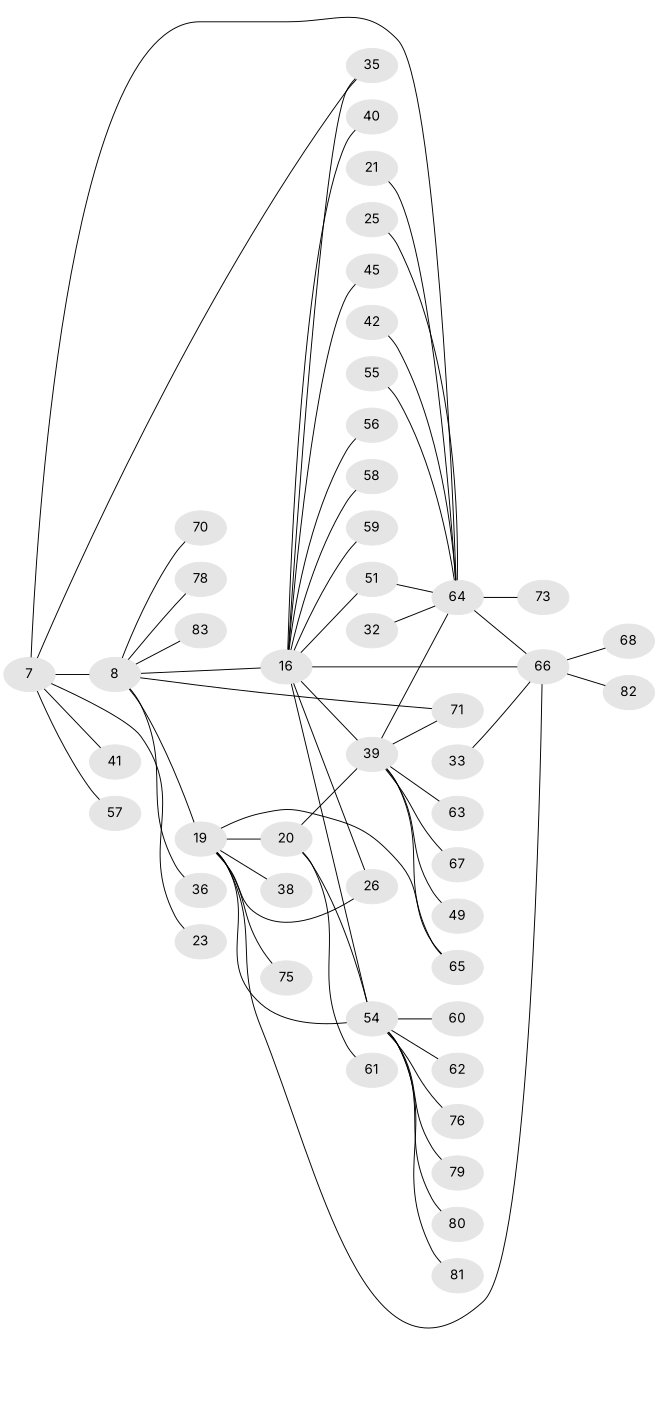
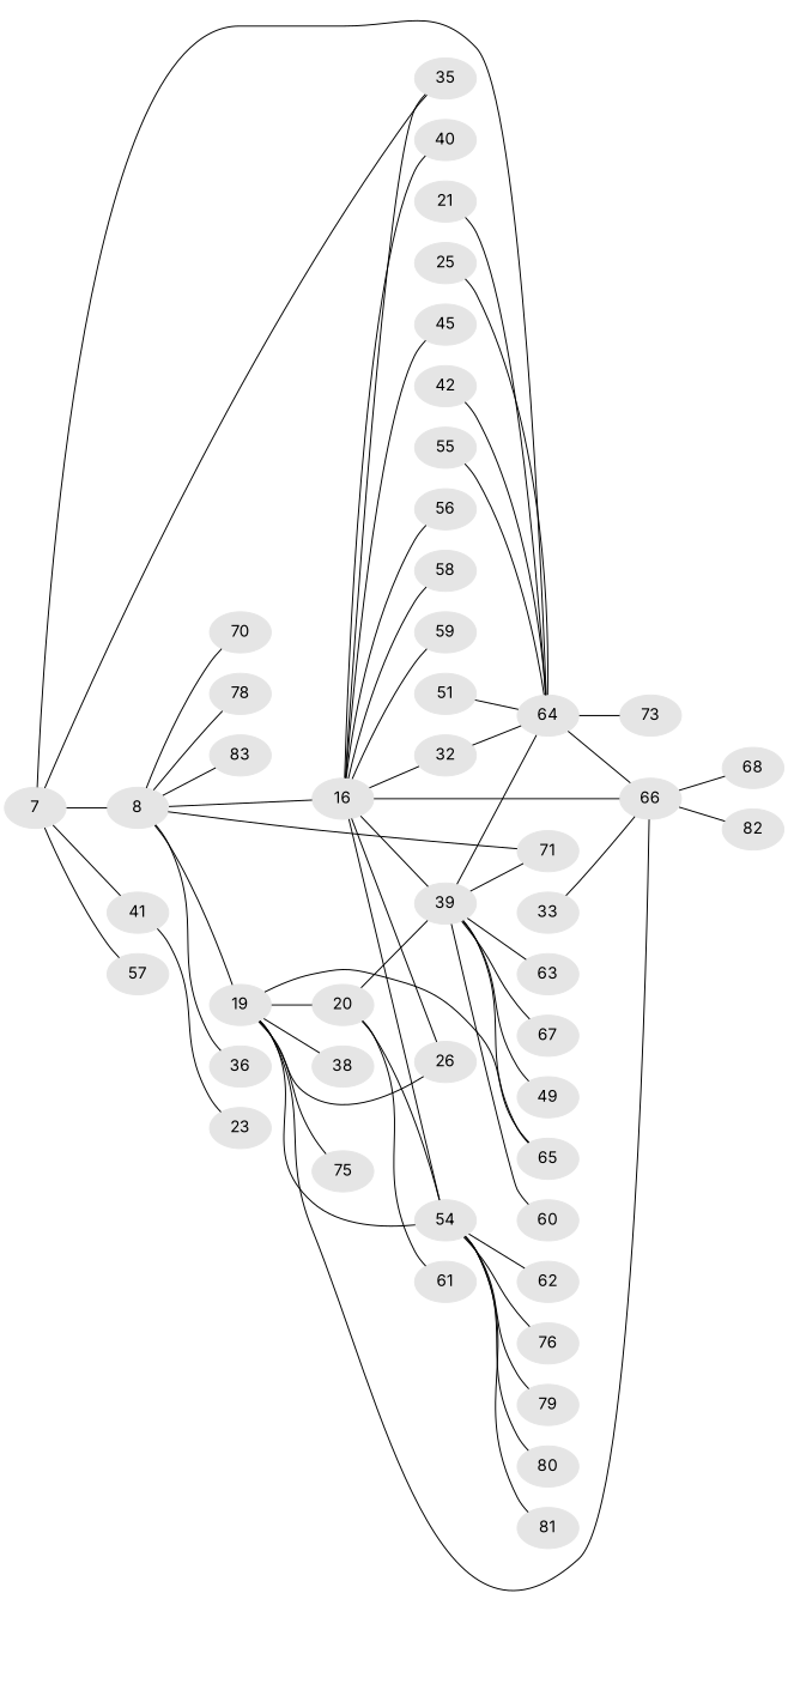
  graph {
    fontname=Inter
    rankdir=LR
    node [color=gray90 fontname=Inter style=filled]
    edge [fontname=Inter]
    7 [super="+6"]
    8 [super="+5"]
    23
    35 [super="+34"]
    41
    57
    64 [super="+2"]
    16 [super="+10"]
    19 [super="+18"]
    36
    70
    71 [super="+25"]
    78
    83 [super="+72"]
    66 [super="+11+12"]
    73
    n17 [label=26]
    39 [super="+4"]
    40
    45 [super="+30"]
    51
    54 [super="+50+48+26+43+47+52+53"]
    56
    58
    59
    20 [super="+17"]
    38
    65
    75
    49 [super="+37"]
    63 [super="+31"]
    67 [super="+29"]
    60
    62
    76
    79
    80 [super="+28"]
    81
    68
    82
    61
    21
    n43 [label=25]
    32
    33
    42
    55
    7 -- 8 [weight=4]
-   7 -- 23
+   41 -- 23
    7 -- 35
    7 -- 41
    7 -- 57
    7 -- 64
    8 -- 16 [weight=2]
    8 -- 19
    8 -- 36
    8 -- 70
    8 -- 71
    8 -- 78
    8 -- 83
    64 -- 66
    64 -- 73
    16 -- 35
    16 -- 66 [weight=3]
    16 -- n17
    16 -- 39 [weight=2]
    16 -- 40
    16 -- 45
-   16 -- 51
+   16 -- 32
    16 -- 54 [weight=4]
    16 -- 56
    16 -- 58 [weight=2]
    16 -- 59
    19 -- 66
    19 -- n17
    19 -- 54
    19 -- 20 [weight=4]
    19 -- 38
    19 -- 65
    19 -- 75
    66 -- 68
    66 -- 82
    39 -- 64 [weight=4]
    39 -- 71
    39 -- 65
    39 -- 49
    39 -- 63
    39 -- 67
    51 -- 64
-   54 -- 60
+   39 -- 60
    54 -- 62
    54 -- 76
    54 -- 79
    54 -- 80
    54 -- 81
    20 -- 39
    20 -- 54
    20 -- 61
    21 -- 64
    n43 -- 64
    32 -- 64
    33 -- 66
    42 -- 64
    55 -- 64
  }
